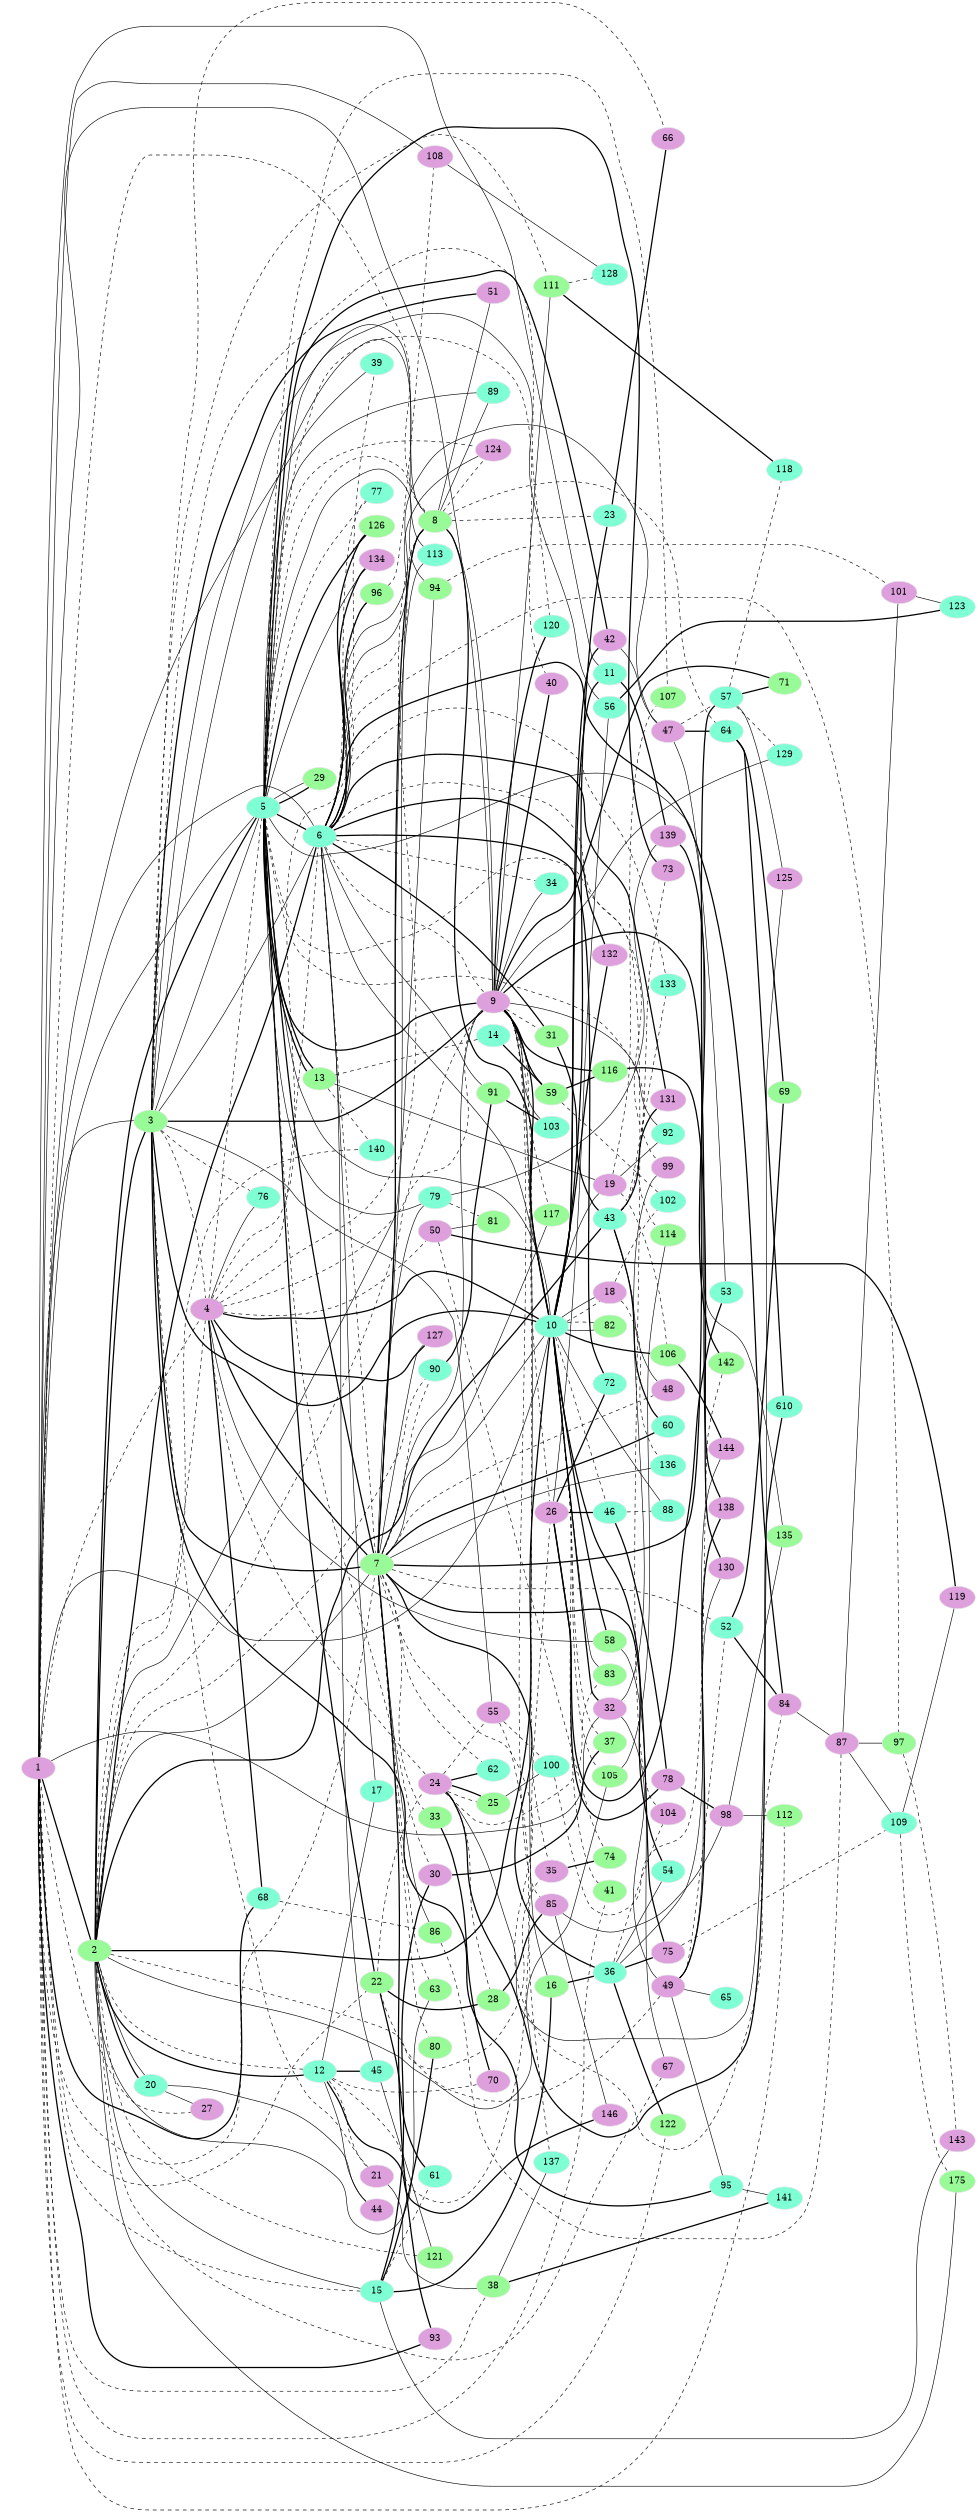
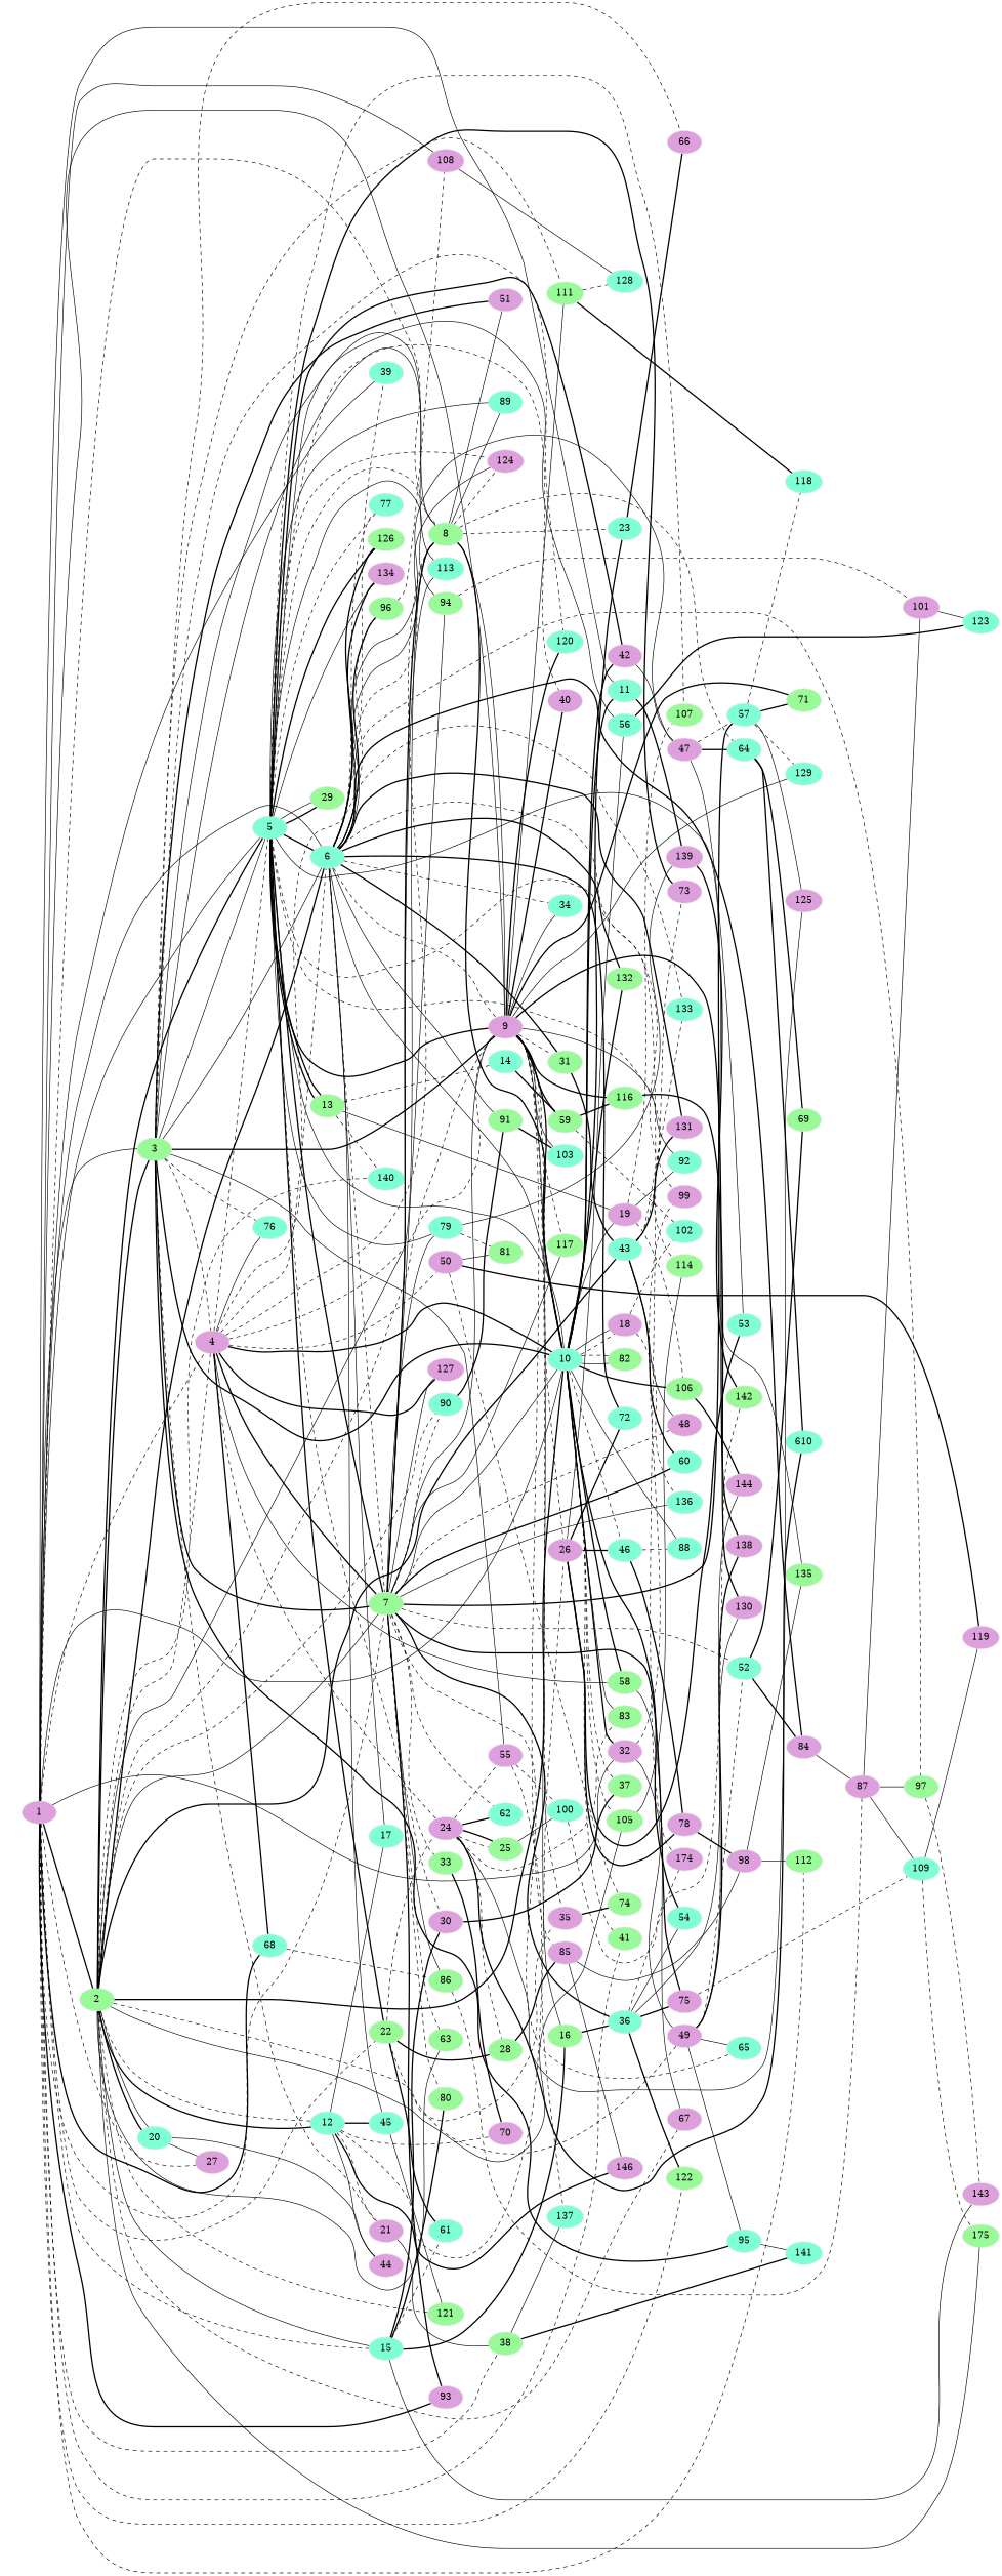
  graph {
    rankdir=LR
    node [color=gray90 fillcolor=aquamarine style=filled]
    edge [style=dashed]
    1 [fillcolor=plum]
    2 [fillcolor=palegreen]
    3 [fillcolor=palegreen]
    4 [fillcolor=plum]
    5
    6
    7 [fillcolor=palegreen]
    8 [fillcolor=palegreen]
    9 [fillcolor=plum]
    10
    11
    15
    22 [fillcolor=palegreen]
    27 [fillcolor=plum]
    32 [fillcolor=plum]
    38 [fillcolor=palegreen]
    39
    41 [fillcolor=palegreen]
    68
    93 [fillcolor=plum]
    108 [fillcolor=plum]
    112 [fillcolor=palegreen]
    122 [fillcolor=palegreen]
    12
    20
    35 [fillcolor=plum]
    43
    63 [fillcolor=palegreen]
    67 [fillcolor=plum]
    90
    105 [fillcolor=palegreen]
    n32 [fillcolor=palegreen label=175]
    121 [fillcolor=palegreen]
    140
    21 [fillcolor=plum]
    51 [fillcolor=plum]
    55 [fillcolor=plum]
    66 [fillcolor=plum]
    76
    95
    111 [fillcolor=palegreen]
    113
    120
    24 [fillcolor=plum]
    50 [fillcolor=plum]
    58 [fillcolor=palegreen]
    96 [fillcolor=palegreen]
    127 [fillcolor=plum]
    13 [fillcolor=palegreen]
    29 [fillcolor=palegreen]
    30 [fillcolor=plum]
    40 [fillcolor=plum]
    42 [fillcolor=plum]
    56
    73 [fillcolor=plum]
    77
    79
    89
    94 [fillcolor=palegreen]
    99 [fillcolor=plum]
    107 [fillcolor=palegreen]
    114 [fillcolor=palegreen]
    126 [fillcolor=palegreen]
    134 [fillcolor=plum]
    135 [fillcolor=palegreen]
    124 [fillcolor=plum]
    17
    31 [fillcolor=palegreen]
    34
    45
    47 [fillcolor=plum]
    72
    84 [fillcolor=plum]
    91 [fillcolor=palegreen]
    97 [fillcolor=palegreen]
-   104 [fillcolor=plum]
+   104 [fillcolor=plum label=174]
    131 [fillcolor=plum]
-   132 [fillcolor=plum]
+   132 [fillcolor=palegreen]
    133
    33 [fillcolor=palegreen]
    36
    48 [fillcolor=plum]
    52
    57
    60
    62
    65
    75 [fillcolor=plum]
    80 [fillcolor=palegreen]
    86 [fillcolor=palegreen]
    117 [fillcolor=palegreen]
    136
    23
    64
    16 [fillcolor=palegreen]
    26 [fillcolor=plum]
    59 [fillcolor=palegreen]
    71 [fillcolor=palegreen]
    85 [fillcolor=plum]
    92
    103
    116 [fillcolor=palegreen]
    129
    138 [fillcolor=plum]
    18 [fillcolor=plum]
    19 [fillcolor=plum]
    37 [fillcolor=palegreen]
    46
    54
    82 [fillcolor=palegreen]
    83 [fillcolor=palegreen]
    88
    106 [fillcolor=palegreen]
    139 [fillcolor=plum]
    61
    143 [fillcolor=plum]
    28 [fillcolor=palegreen]
    49 [fillcolor=plum]
    137
    141
    128
    44 [fillcolor=plum]
    70 [fillcolor=plum]
    146 [fillcolor=plum]
    74 [fillcolor=palegreen]
    14
    100
    118
    25 [fillcolor=palegreen]
    n130 [label=610]
    125 [fillcolor=plum]
    81 [fillcolor=palegreen]
    119 [fillcolor=plum]
    123
    101 [fillcolor=plum]
    53
    87 [fillcolor=plum]
    144 [fillcolor=plum]
    69 [fillcolor=palegreen]
    109
    78 [fillcolor=plum]
    102
    98 [fillcolor=plum]
    130 [fillcolor=plum]
    142 [fillcolor=palegreen]
    1 -- 2 [style=bold]
    1 -- 3 [style=solid]
    1 -- 4
    1 -- 5 [style=solid]
    1 -- 6 [style=solid]
    1 -- 7
    1 -- 8
    1 -- 9 [style=solid]
    1 -- 10 [style=solid]
    1 -- 11 [style=solid]
    1 -- 15
    1 -- 22
    1 -- 27
    1 -- 32 [style=solid]
    1 -- 38
    1 -- 39 [style=solid]
    1 -- 41
    1 -- 68 [style=bold]
    1 -- 93 [style=bold]
    1 -- 108 [style=solid]
    1 -- 112
    1 -- 122
    2 -- 3 [style=bold]
    2 -- 4
    2 -- 5 [style=bold]
    2 -- 6 [style=bold]
    2 -- 7 [style=solid]
    2 -- 8 [style=solid]
    2 -- 9
    2 -- 10 [style=bold]
    2 -- 15 [style=solid]
    2 -- 12 [style=bold]
    2 -- 12
    2 -- 20 [style=bold]
    2 -- 20 [style=solid]
    2 -- 35
    2 -- 43 [style=bold]
    2 -- 63 [style=solid]
    2 -- 67
    2 -- 90
    2 -- 105 [style=solid]
    2 -- n32 [style=solid]
    2 -- 121
    2 -- 140
    3 -- 4
    3 -- 5 [style=solid]
    3 -- 6 [style=solid]
    3 -- 7 [style=bold]
    3 -- 8 [style=solid]
    3 -- 9 [style=bold]
    3 -- 10 [style=bold]
    3 -- 21
    3 -- 51 [style=bold]
    3 -- 55 [style=solid]
    3 -- 66
    3 -- 76
    3 -- 95 [style=bold]
    3 -- 111
    3 -- 113 [style=solid]
    3 -- 120
    4 -- 5
    4 -- 6
    4 -- 7 [style=bold]
    4 -- 8
    4 -- 9
    4 -- 10 [style=bold]
    4 -- 68 [style=bold]
    4 -- 76 [style=solid]
    4 -- 24
    4 -- 50
    4 -- 58 [style=solid]
    4 -- 96
    4 -- 127 [style=bold]
    5 -- 6 [style=bold]
    5 -- 7 [style=bold]
    5 -- 8
    5 -- 9 [style=bold]
    5 -- 10 [style=solid]
    5 -- 22 [style=bold]
    5 -- 13 [style=bold]
    5 -- 13 [style=bold]
    5 -- 29 [style=bold]
    5 -- 29 [style=solid]
    5 -- 30
    5 -- 40
    5 -- 42 [style=bold]
    5 -- 56 [style=solid]
    5 -- 73 [style=bold]
    5 -- 77
    5 -- 79 [style=solid]
    5 -- 89 [style=solid]
    5 -- 94 [style=solid]
    5 -- 99
    5 -- 107
    5 -- 114
    5 -- 126 [style=bold]
    5 -- 134 [style=solid]
    5 -- 135 [style=solid]
    5 -- 124
    6 -- 7
    6 -- 8
    6 -- 9
    6 -- 10 [style=solid]
    6 -- 39
    6 -- 96 [style=bold]
    6 -- 77
    6 -- 126 [style=bold]
    6 -- 134 [style=bold]
    6 -- 124 [style=solid]
    6 -- 17 [style=solid]
    6 -- 31 [style=bold]
    6 -- 34
    6 -- 45 [style=solid]
    6 -- 47 [style=solid]
    6 -- 72 [style=bold]
    6 -- 84 [style=bold]
    6 -- 91 [style=solid]
    6 -- 97
    6 -- 104
    6 -- 131 [style=bold]
    6 -- 132 [style=bold]
    6 -- 133
    7 -- 8 [style=bold]
    7 -- 9 [style=solid]
    7 -- 10 [style=solid]
    7 -- 93 [style=bold]
    7 -- 63
    7 -- 90
    7 -- 113 [style=solid]
    7 -- 127 [style=solid]
    7 -- 79 [style=solid]
    7 -- 94 [style=solid]
    7 -- 33
    7 -- 36 [style=bold]
    7 -- 48
    7 -- 52
    7 -- 57 [style=bold]
    7 -- 60 [style=bold]
    7 -- 62
-   7 -- 84
+   7 -- 65
    7 -- 75 [style=bold]
    7 -- 80
    7 -- 86 [style=solid]
    7 -- 117 [style=solid]
    7 -- 136 [style=solid]
    8 -- 9 [style=solid]
    8 -- 10 [style=bold]
    8 -- 51 [style=solid]
    8 -- 89 [style=solid]
    8 -- 124
    8 -- 23
    8 -- 64
    9 -- 10 [style=bold]
    9 -- 35
    9 -- 111 [style=solid]
    9 -- 120 [style=bold]
    9 -- 40 [style=bold]
    9 -- 31
    9 -- 34 [style=solid]
    9 -- 117
    9 -- 16 [style=solid]
    9 -- 26
    9 -- 59 [style=bold]
    9 -- 71 [style=bold]
    9 -- 85
    9 -- 92 [style=solid]
    9 -- 103 [style=solid]
    9 -- 116 [style=bold]
    9 -- 129 [style=solid]
    9 -- 138 [style=bold]
    10 -- 11 [style=bold]
    10 -- 32 [style=bold]
    10 -- 41
    10 -- 105
    10 -- 58 [style=bold]
    10 -- 42 [style=bold]
    10 -- 132 [style=bold]
    10 -- 23 [style=bold]
    10 -- 18
    10 -- 18 [style=solid]
    10 -- 19 [style=solid]
    10 -- 37
    10 -- 46
    10 -- 54 [style=bold]
    10 -- 82 [style=solid]
    10 -- 82
    10 -- 83 [style=solid]
    10 -- 88 [style=solid]
    10 -- 106 [style=bold]
    11 -- 139 [style=bold]
    15 -- 30 [style=bold]
    15 -- 80 [style=bold]
    15 -- 16 [style=bold]
    15 -- 61
    15 -- 143 [style=solid]
    22 -- 24
    22 -- 61 [style=bold]
    22 -- 28 [style=bold]
    22 -- 49
-   32 -- 99 [style=solid]
+   32 -- 99
    32 -- 49 [style=solid]
    38 -- 137 [style=solid]
    38 -- 141 [style=bold]
    68 -- 86
    108 -- 128 [style=solid]
    12 -- 21
    12 -- 17 [style=solid]
    12 -- 45 [style=bold]
    12 -- 26
    12 -- 44 [style=solid]
    12 -- 70
    12 -- 146 [style=bold]
    20 -- 27 [style=solid]
    20 -- 44 [style=solid]
    35 -- 74 [style=bold]
    43 -- 73
    43 -- 131 [style=bold]
    43 -- 133
    43 -- 48 [style=solid]
    43 -- 60 [style=bold]
    90 -- 91 [style=bold]
    105 -- 114 [style=solid]
    21 -- 38 [style=solid]
    55 -- 137
    55 -- 100
    95 -- 141 [style=solid]
    111 -- 128
    111 -- 118 [style=bold]
    24 -- 55
    24 -- 62 [style=bold]
    24 -- 83
    24 -- 28
    24 -- 25
    24 -- 25 [style=bold]
    24 -- n130 [style=bold]
    24 -- 125 [style=solid]
    50 -- 74
    50 -- 81 [style=solid]
    50 -- 119 [style=bold]
    58 -- 67 [style=solid]
    96 -- 108
    13 -- 140
    13 -- 19 [style=solid]
    13 -- 14
    30 -- 37 [style=bold]
    42 -- 47 [style=solid]
    56 -- 123 [style=bold]
    79 -- 139 [style=solid]
    79 -- 81
    94 -- 101
    31 -- 43 [style=bold]
    45 -- 121 [style=solid]
    47 -- 57
    47 -- 64 [style=bold]
    47 -- 53 [style=solid]
    84 -- 87 [style=solid]
    91 -- 103 [style=bold]
    97 -- 143
    33 -- 70 [style=bold]
    36 -- 122 [style=bold]
    36 -- 104
    36 -- 75 [style=bold]
    36 -- 54 [style=solid]
    36 -- 144 [style=solid]
    52 -- 84 [style=bold]
    52 -- 69 [style=bold]
    57 -- 71 [style=bold]
    57 -- 129
    57 -- 118
    57 -- 125 [style=solid]
    75 -- 109
    86 -- 87
    23 -- 66 [style=bold]
    64 -- n130 [style=bold]
    64 -- 69 [style=bold]
    16 -- 36 [style=bold]
    26 -- 56 [style=solid]
    26 -- 72 [style=bold]
    26 -- 46 [style=bold]
    26 -- 53 [style=bold]
    26 -- 78 [style=bold]
    59 -- 116 [style=bold]
    59 -- 102
    85 -- 146 [style=solid]
    85 -- 98 [style=solid]
    116 -- 130 [style=bold]
    18 -- 136
    18 -- 102
    19 -- 107
    19 -- 92 [style=solid]
    19 -- 106
    46 -- 88
    46 -- 78 [style=bold]
    106 -- 144 [style=bold]
    139 -- 142 [style=bold]
    28 -- 85 [style=bold]
    49 -- 95 [style=solid]
    49 -- 52
    49 -- 65 [style=solid]
    49 -- 138 [style=bold]
    49 -- 130 [style=solid]
    14 -- 59 [style=bold]
    100 -- 142
    25 -- 100 [style=solid]
    101 -- 123 [style=solid]
    87 -- 97 [style=solid]
    87 -- 101 [style=solid]
    87 -- 109 [style=solid]
    109 -- n32
    109 -- 119 [style=solid]
    78 -- 98 [style=bold]
    98 -- 112 [style=solid]
    98 -- 135 [style=solid]
  }
